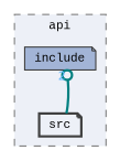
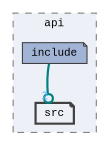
  digraph {
    compound=true
    fontname="Liberation Mono"
    node [color=grey25 fontname="Liberation Mono" fontsize=10 shape=note]
    n1 [fillcolor="#a2b4d6" height=0.2 label=include style=filled width=0.4]
    n2 [fillcolor="#edf0f7" height=0.2 label=src style="filled,bold" width=0.4]
    subgraph cluster_1 {
      bgcolor="#edf0f7"
      fontsize=10
      label=api
      pencolor=grey50
      style="filled,dashed"
      n1
      n2
    }
-   n2 -> n1 [color=teal fontcolor=steelblue1 fontname="Liberation Mono" fontsize=10 headlabel=2 labeldistance=1.5 labelfontname=Helvetica labelfontsize=10 style=bold arrowhead=odot]
+   n1 -> n2 [color=teal fontcolor=steelblue1 fontname="Liberation Mono" fontsize=10 headlabel=2 labeldistance=1.5 labelfontname=Helvetica labelfontsize=10 style=bold arrowhead=odot]
  }
